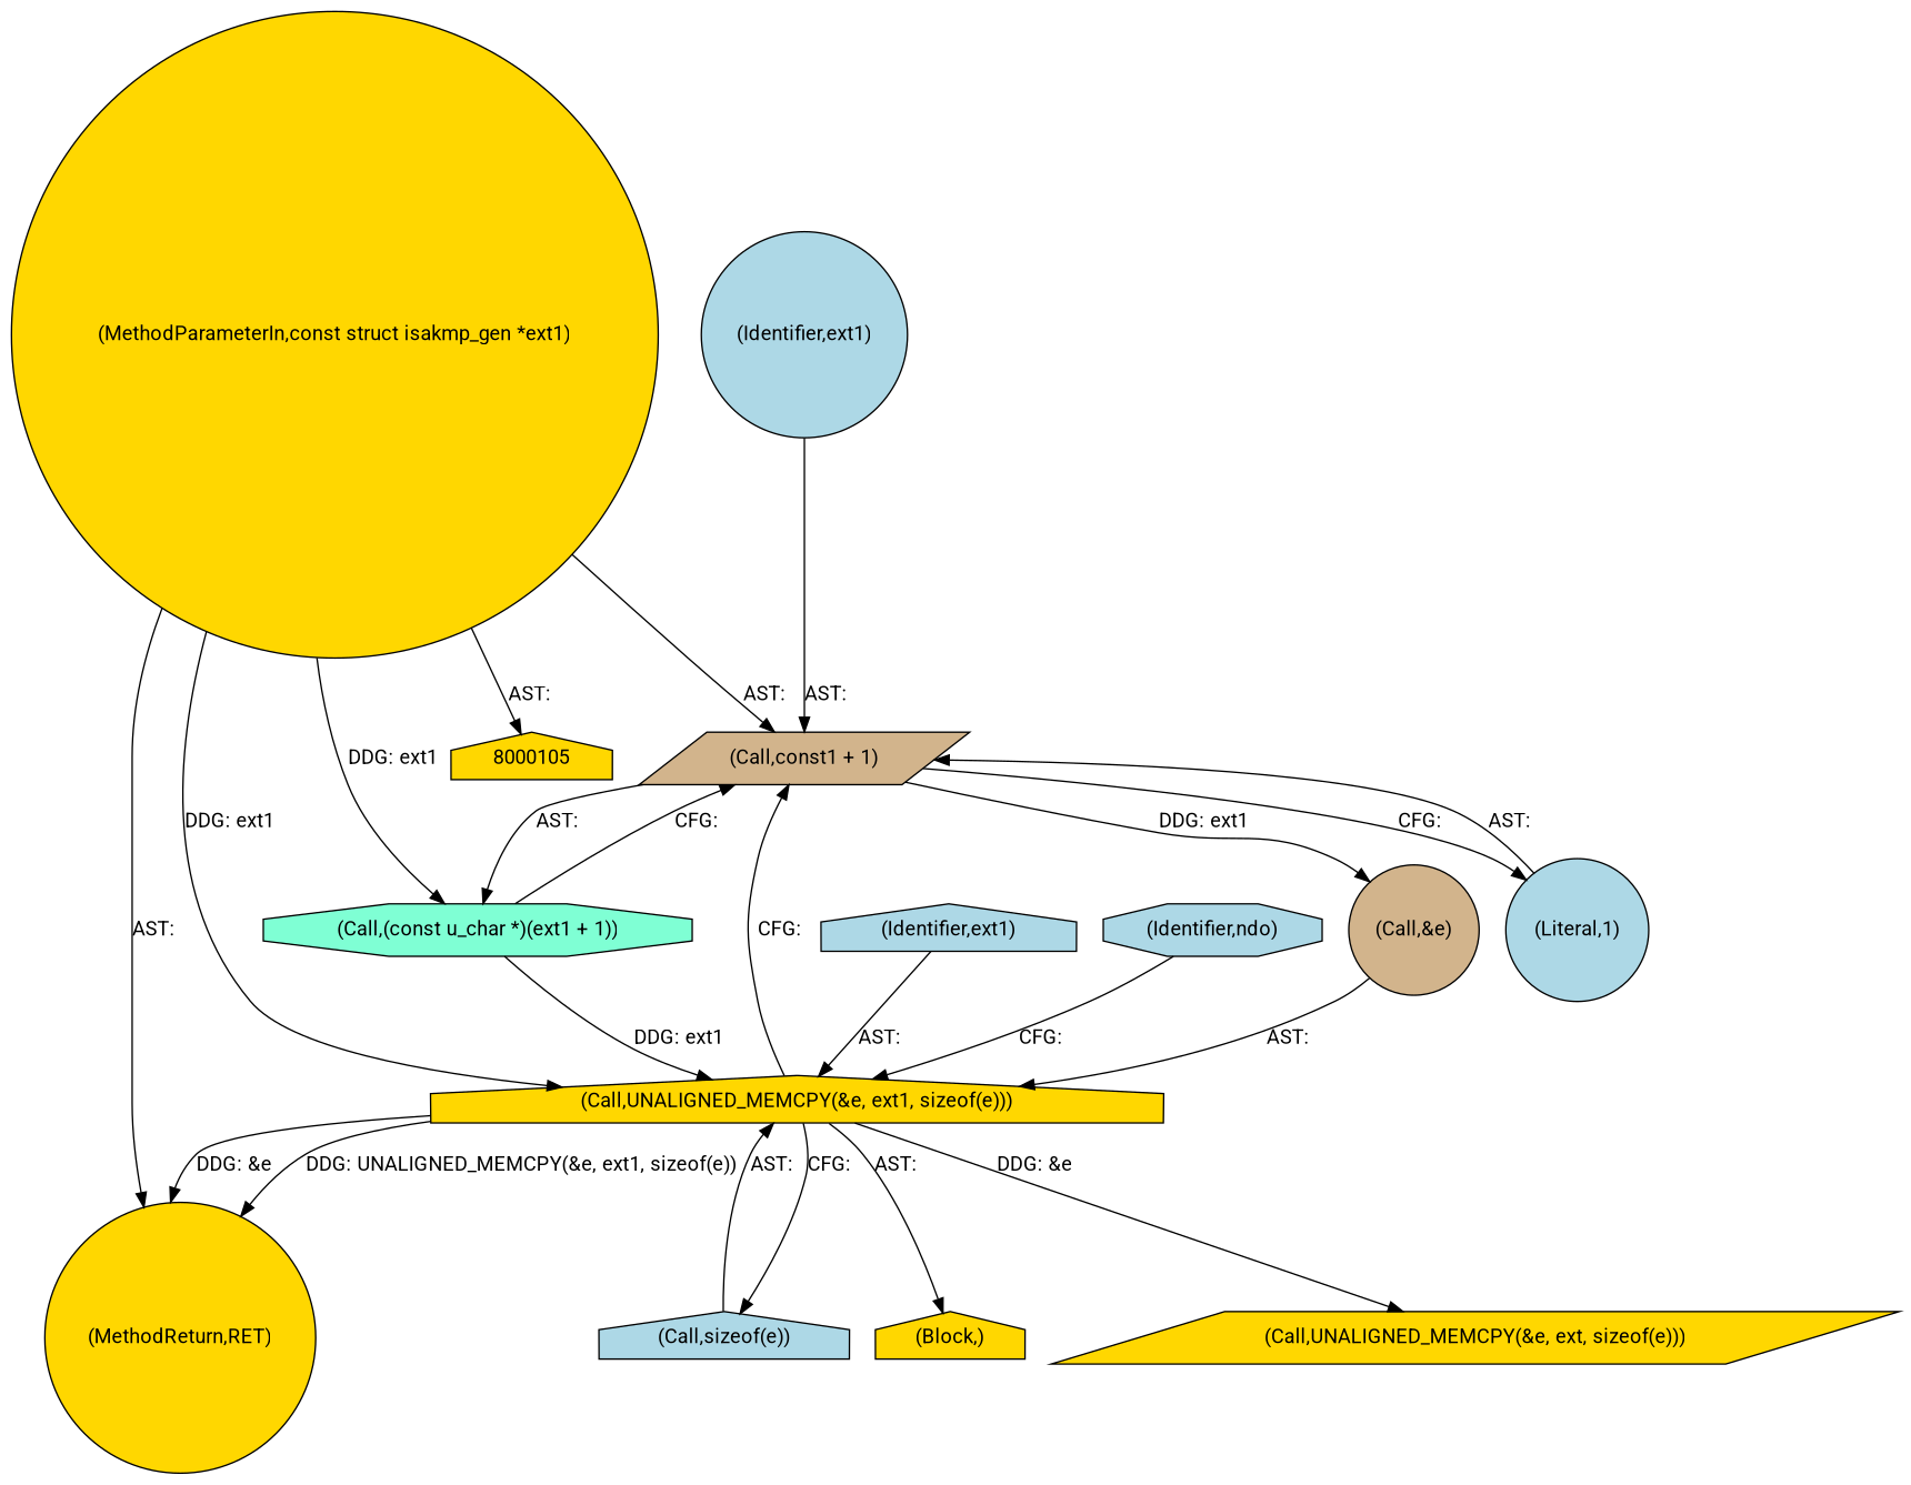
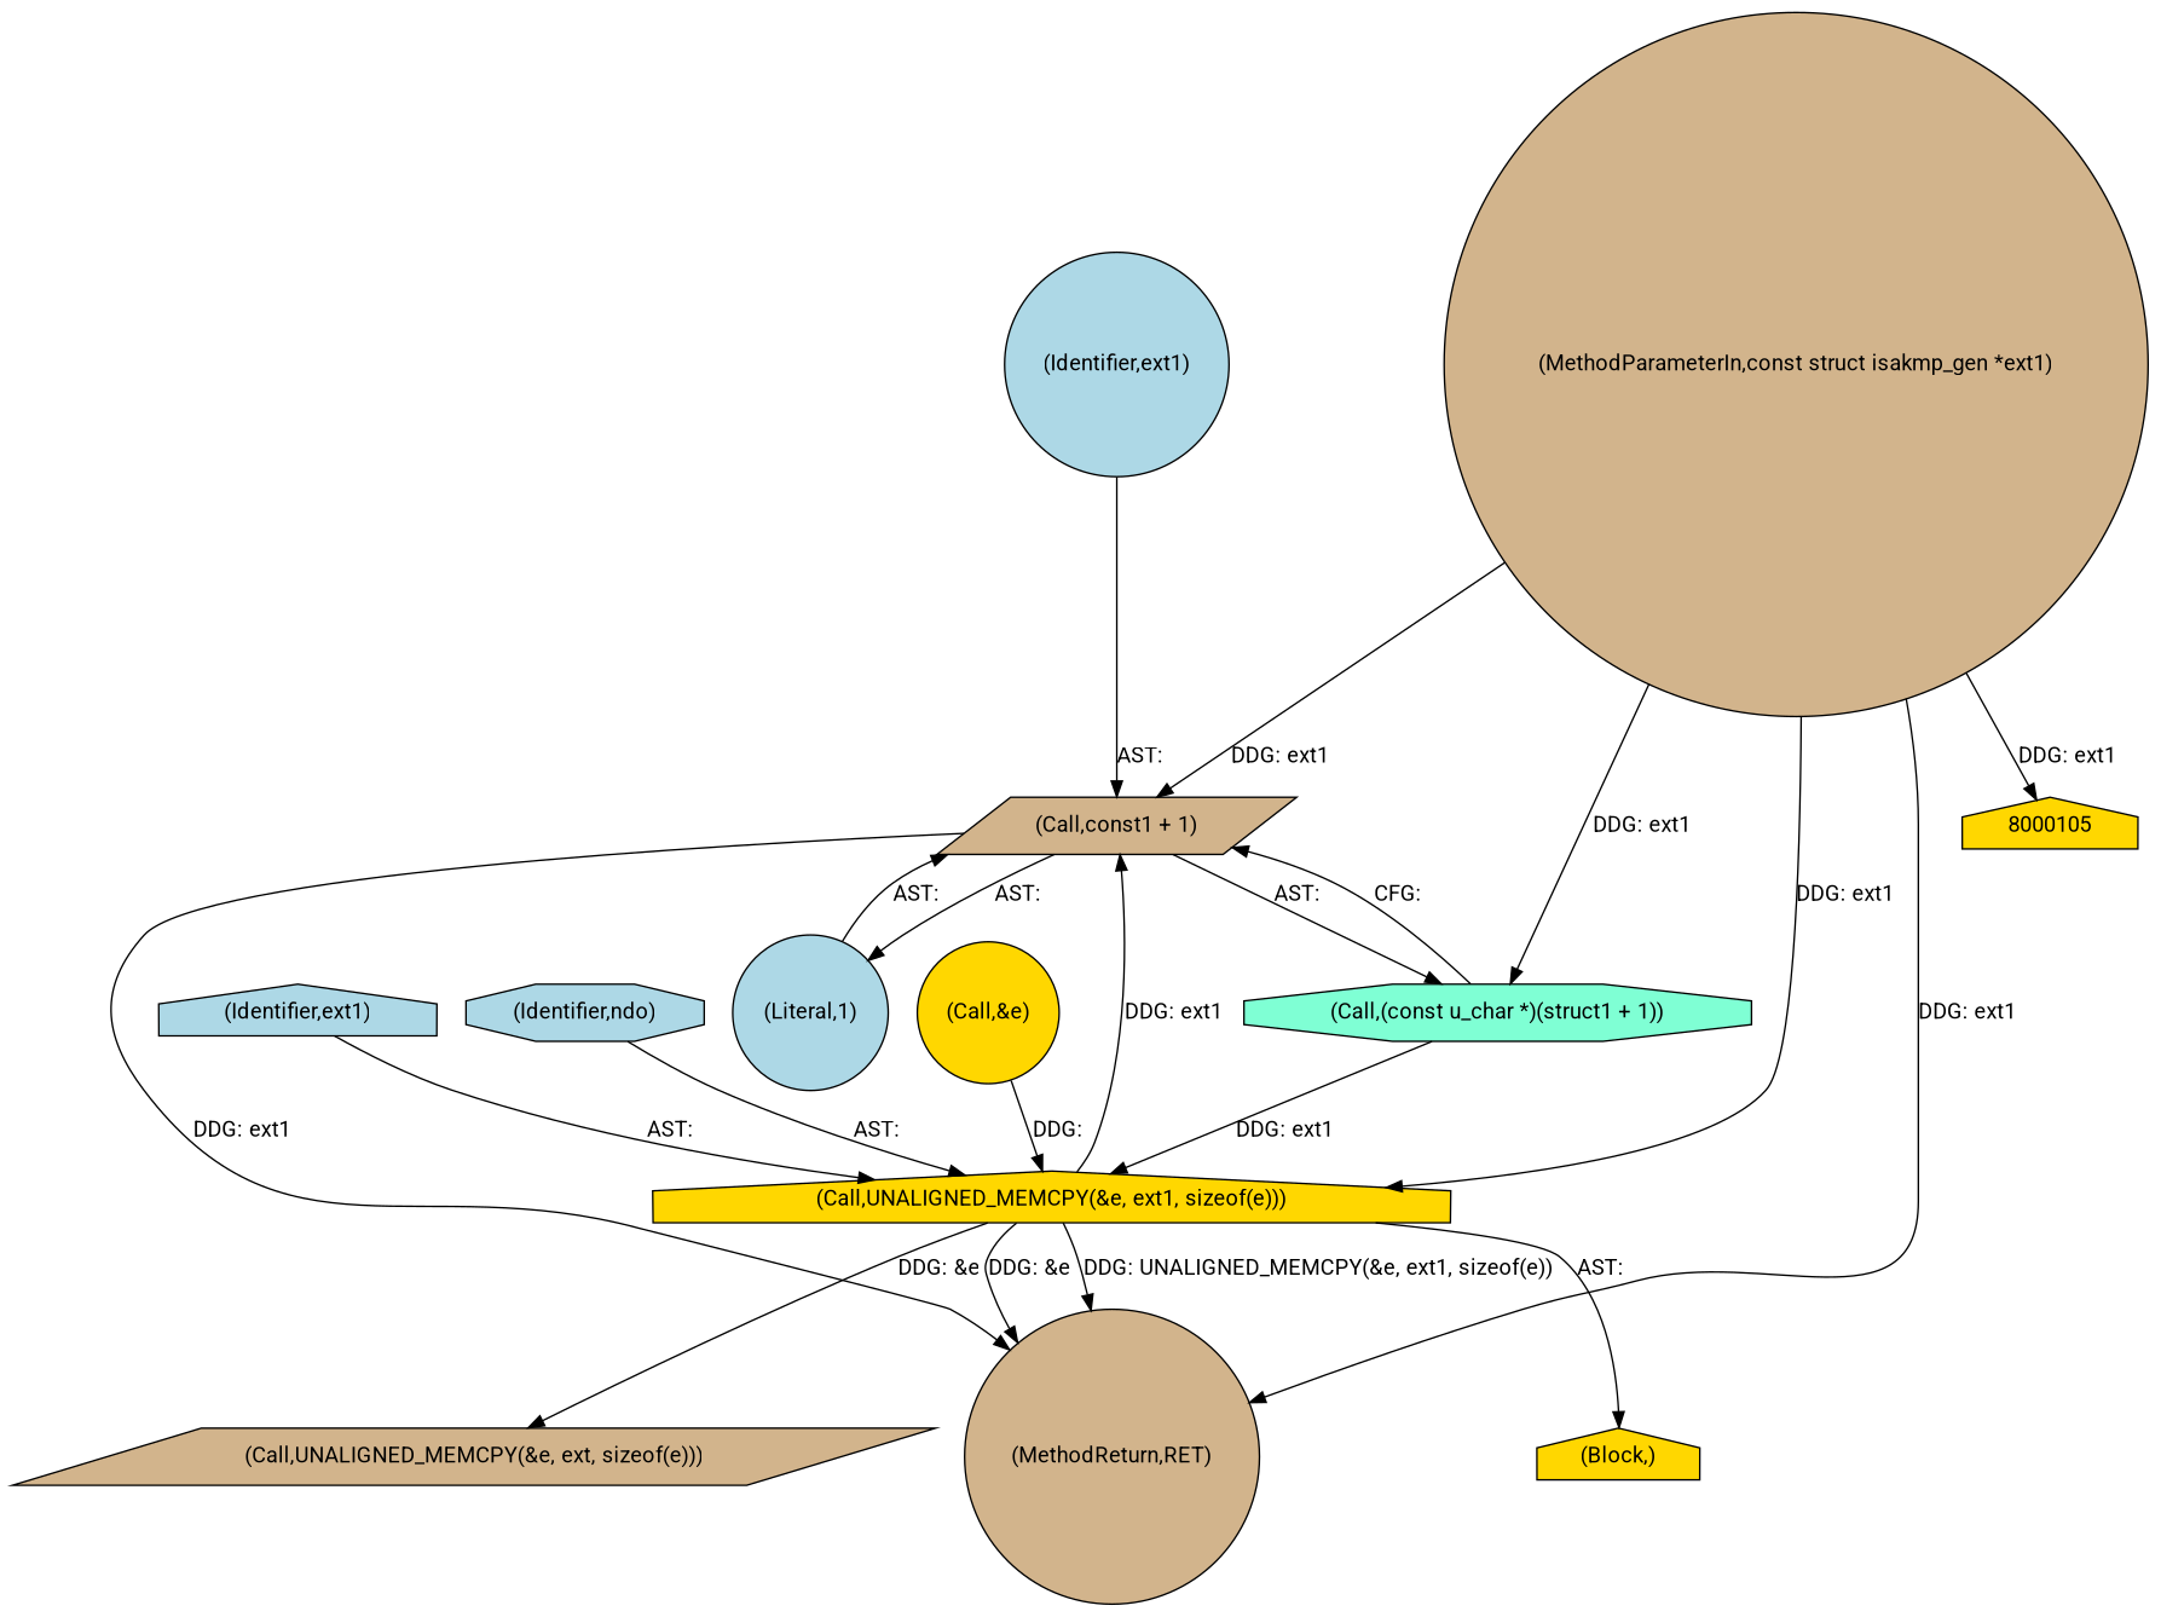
  digraph {
    fontname=Roboto
    node [fillcolor=lightblue fontname=Roboto shape=circle style=filled]
    edge [fontname=Roboto]
    n1 [fillcolor=tan label="(Call,const1 + 1)" shape=parallelogram]
    n2 [label="(Literal,1)"]
-   n3 [fillcolor=aquamarine label="(Call,(const u_char *)(ext1 + 1))" shape=octagon]
-   n4 [fillcolor=gold label="(MethodReturn,RET)"]
+   n3 [fillcolor=aquamarine label="(Call,(const u_char *)(struct1 + 1))" shape=octagon]
+   n4 [fillcolor=tan label="(MethodReturn,RET)"]
    n5 [fillcolor=gold label="(Call,UNALIGNED_MEMCPY(&e, ext1, sizeof(e)))" shape=house]
-   n6 [label="(Call,sizeof(e))" shape=house]
    n7 [fillcolor=gold label="(Block,)" shape=house]
-   n8 [fillcolor=gold label="(Call,UNALIGNED_MEMCPY(&e, ext, sizeof(e)))" shape=parallelogram]
-   n9 [fillcolor=gold label="(MethodParameterIn,const struct isakmp_gen *ext1)"]
+   n8 [fillcolor=tan label="(Call,UNALIGNED_MEMCPY(&e, ext, sizeof(e)))" shape=parallelogram]
+   n9 [fillcolor=tan label="(MethodParameterIn,const struct isakmp_gen *ext1)"]
    n10 [fillcolor=gold label=8000105 shape=house]
    n11 [label="(Identifier,ext1)" shape=house]
    n12 [label="(Identifier,ndo)" shape=octagon]
-   n13 [fillcolor=tan label="(Call,&e)"]
+   n13 [fillcolor=gold label="(Call,&e)"]
    n14 [label="(Identifier,ext1)"]
-   n1 -> n2 [label="CFG: "]
+   n1 -> n2 [label="AST: "]
    n1 -> n3 [label="AST: "]
-   n1 -> n13 [label="DDG: ext1"]
+   n1 -> n4 [label="DDG: ext1"]
    n2 -> n1 [label="AST: "]
    n3 -> n1 [label="CFG: "]
    n3 -> n5 [label="DDG: ext1"]
-   n5 -> n1 [label="CFG: "]
+   n5 -> n1 [label="DDG: ext1"]
    n5 -> n4 [label="DDG: UNALIGNED_MEMCPY(&e, ext1, sizeof(e))"]
    n5 -> n4 [label="DDG: &e"]
-   n5 -> n6 [label="CFG: "]
    n5 -> n7 [label="AST: "]
    n5 -> n8 [label="DDG: &e"]
-   n6 -> n5 [label="AST: "]
-   n9 -> n1 [label="AST: "]
+   n9 -> n1 [label="DDG: ext1"]
    n9 -> n3 [label="DDG: ext1"]
-   n9 -> n4 [label="AST: "]
+   n9 -> n4 [label="DDG: ext1"]
    n9 -> n5 [label="DDG: ext1"]
-   n9 -> n10 [label="AST: "]
+   n9 -> n10 [label="DDG: ext1"]
    n11 -> n5 [label="AST: "]
-   n12 -> n5 [label="CFG: "]
-   n13 -> n5 [label="AST: "]
+   n12 -> n5 [label="AST: "]
+   n13 -> n5 [label="DDG: "]
    n14 -> n1 [label="AST: "]
  }
